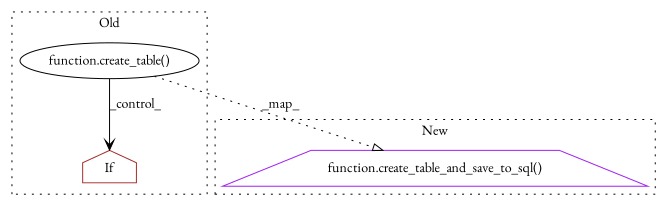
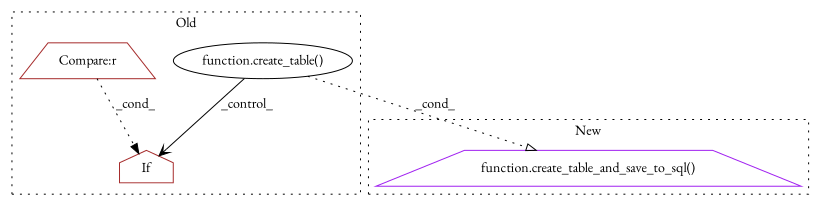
  digraph {
    fontname="EB Garamond"
    node [a=75 color=brown fontname="EB Garamond" shape=trapezium]
    edge [fontname="EB Garamond" style=dotted]
    n1 [color=purple l="42,61" label="function.create_table_and_save_to_sql()" s="4171,4266"]
    n2 [color=black l="30,69" label="function.create_table()" s="4441,4540" shape=ellipse]
    n3 [a=96 l=3 label=If s=4124 shape=house]
+   n4 [a=40 l=34 label="Compare:r" s=4127]
    subgraph cluster_1 {
      label=New
      style=dotted
      n1
    }
    subgraph cluster_2 {
      label=Old
      style=dotted
      n2
      n3
+     n4
    }
-   n2 -> n1 [arrowhead=onormal label=_map_]
+   n2 -> n1 [arrowhead=onormal label=_cond_]
    n2 -> n3 [arrowhead=vee label=_control_ style=solid]
+   n4 -> n3 [arrowhead=normal label=_cond_]
  }
